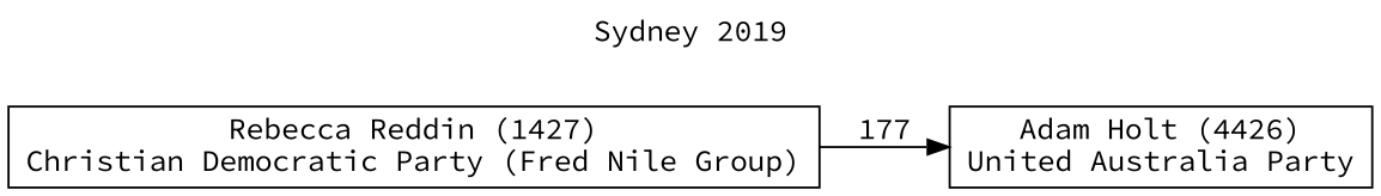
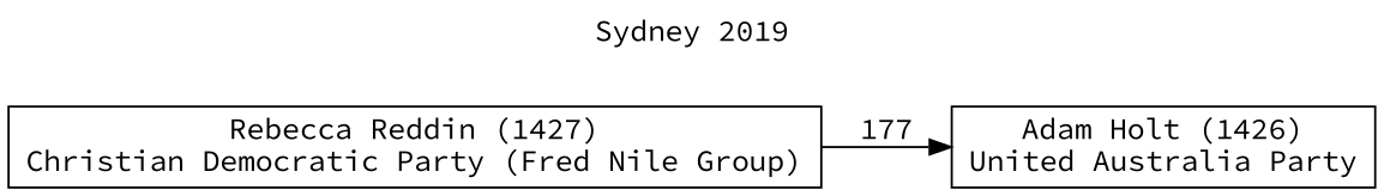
  digraph {
    label="Sydney 2019"
    labelloc=t
    mclimit=10
    rankdir=LR
    fontname="Source Code Pro"
    node [shape=box fontname="Source Code Pro"]
-   n1 [label="Adam Holt (4426)\nUnited Australia Party"]
+   n1 [label="Adam Holt (1426)\nUnited Australia Party"]
    n2 [label="Rebecca Reddin (1427)\nChristian Democratic Party (Fred Nile Group)"]
    n2 -> n1 [label=177 fontname="Source Code Pro"]
  }
